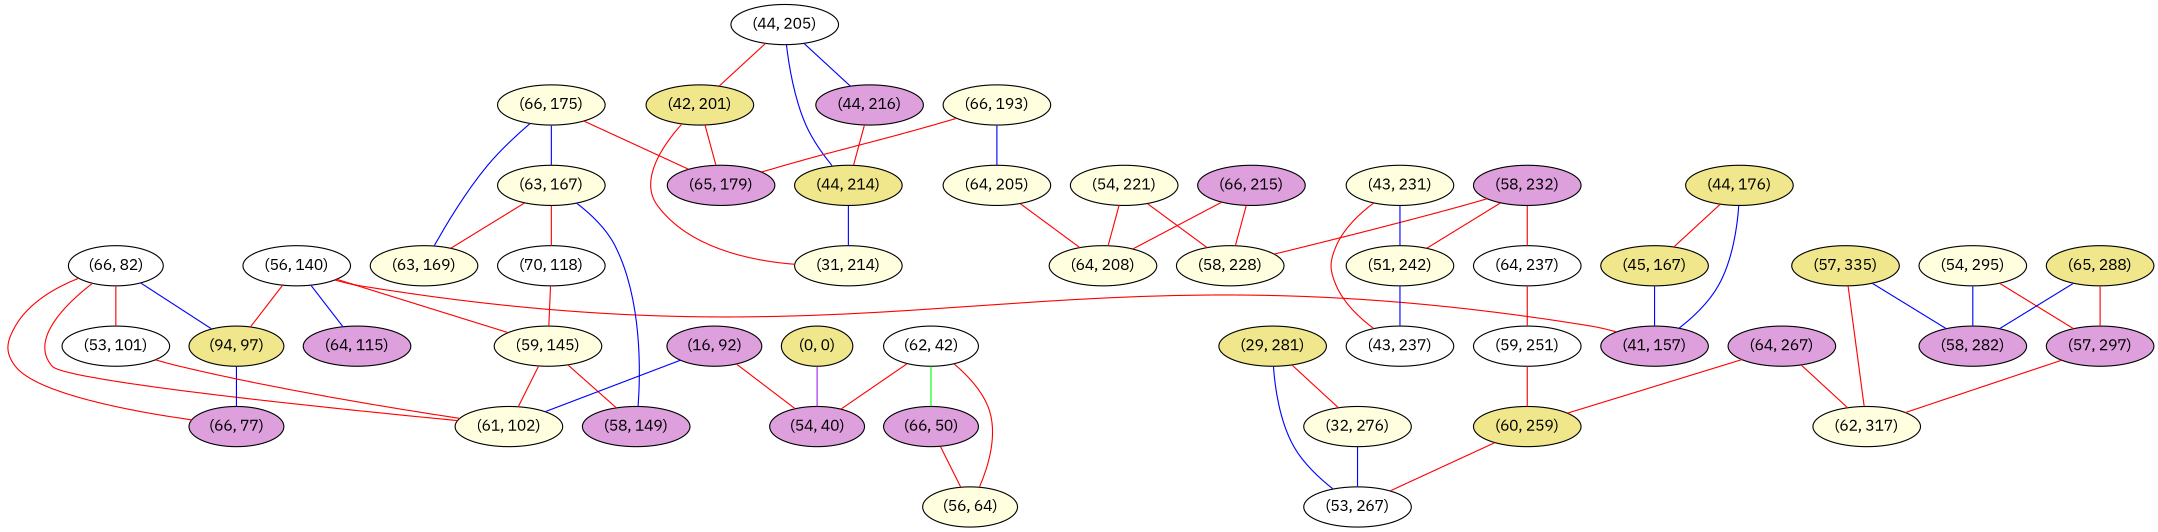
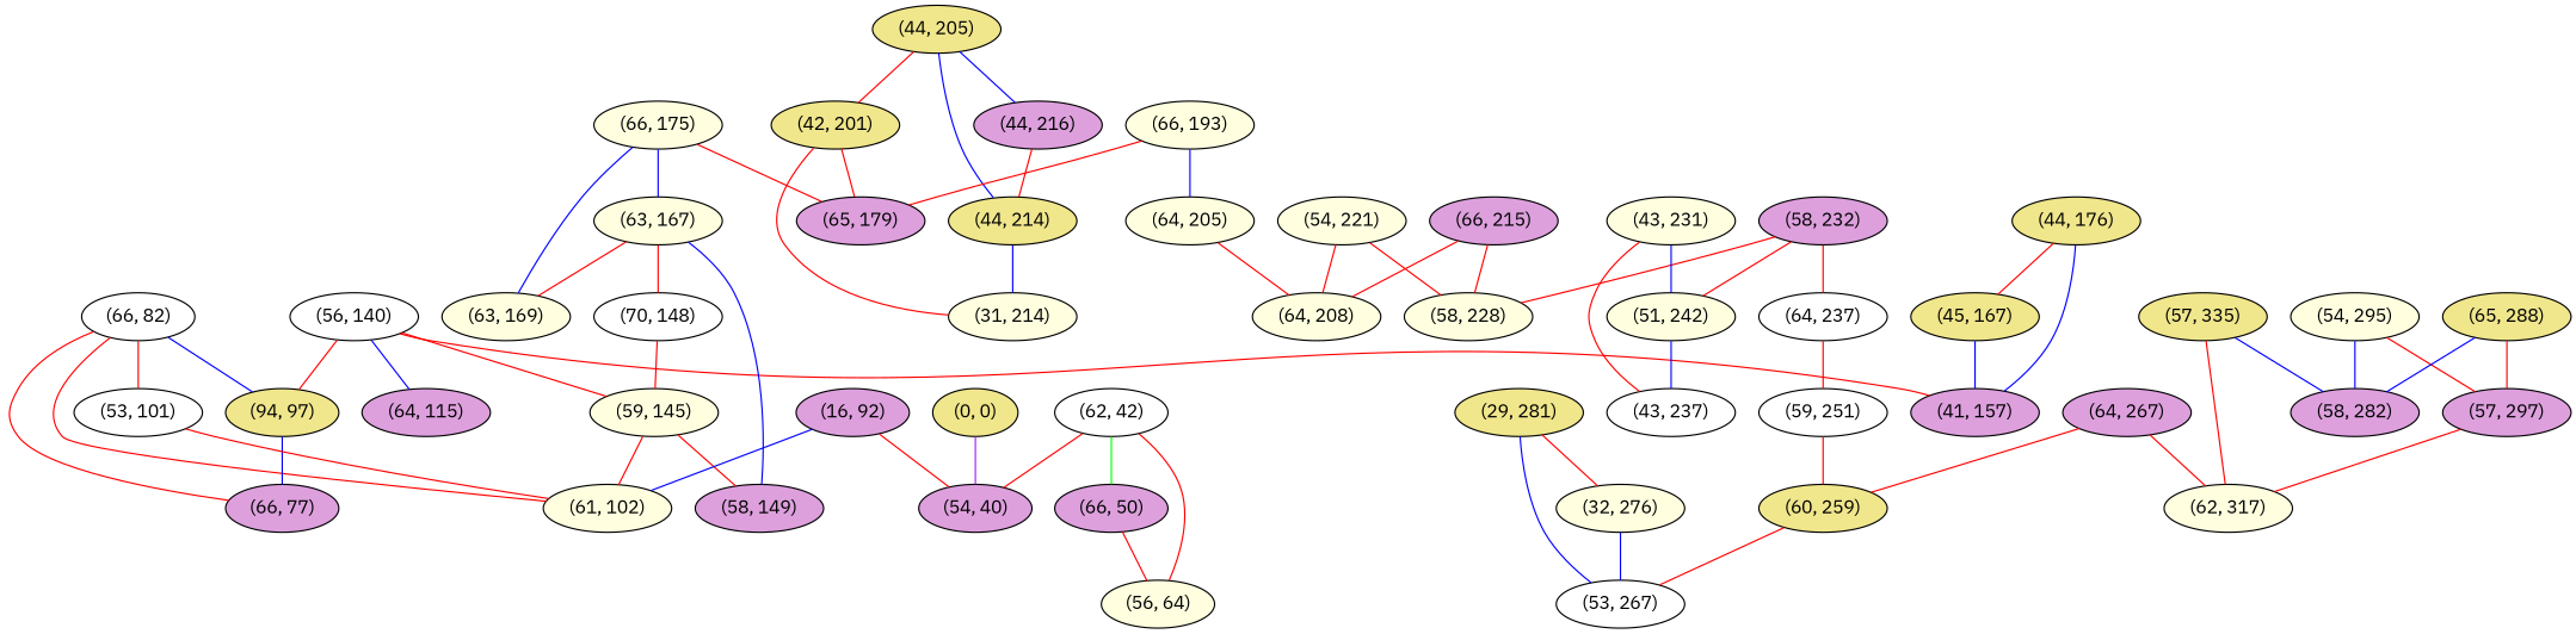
  graph {
    fontname="IBM Plex Sans"
    node [fillcolor=lightyellow fontname="IBM Plex Sans" style=filled]
    edge [color=red fontname="IBM Plex Sans" weight=1]
    "(66, 82)" [fillcolor=white]
    "(94, 97)" [fillcolor=khaki]
    "(66, 77)" [fillcolor=plum]
    "(53, 101)" [fillcolor=white]
    "(61, 102)"
-   "(44, 205)" [fillcolor=white]
+   "(44, 205)" [fillcolor=khaki]
    "(44, 216)" [fillcolor=plum]
    "(42, 201)" [fillcolor=khaki]
    "(44, 214)" [fillcolor=khaki]
    "(65, 179)" [fillcolor=plum]
    "(31, 214)"
    "(56, 140)" [fillcolor=white]
    "(59, 145)"
    "(64, 115)" [fillcolor=plum]
    "(41, 157)" [fillcolor=plum]
    "(58, 149)" [fillcolor=plum]
    "(66, 193)"
    "(64, 205)"
    "(64, 208)"
    "(62, 42)" [fillcolor=white]
    "(66, 50)" [fillcolor=plum]
    "(54, 40)" [fillcolor=plum]
    "(56, 64)"
    "(44, 176)" [fillcolor=khaki]
    "(45, 167)" [fillcolor=khaki]
    "(66, 175)"
    "(63, 167)"
    "(63, 169)"
-   "(70, 148)" [fillcolor=white label="(70, 118)"]
+   "(70, 148)" [fillcolor=white]
    "(58, 232)" [fillcolor=plum]
    "(64, 237)" [fillcolor=white]
    "(51, 242)"
    "(58, 228)"
    "(59, 251)" [fillcolor=white]
    "(43, 237)" [fillcolor=white]
    "(57, 335)" [fillcolor=khaki]
    "(58, 282)" [fillcolor=plum]
    "(62, 317)"
    "(43, 231)"
    "(64, 267)" [fillcolor=plum]
    "(60, 259)" [fillcolor=khaki]
    "(53, 267)" [fillcolor=white]
    "(66, 215)" [fillcolor=plum]
    "(54, 295)"
    "(57, 297)" [fillcolor=plum]
    "(54, 221)"
    "(0, 0)" [fillcolor=khaki]
    "(16, 92)" [fillcolor=plum]
    "(29, 281)" [fillcolor=khaki]
    "(32, 276)"
    "(65, 288)" [fillcolor=khaki]
    "(66, 82)" -- "(94, 97)" [color=blue weight=3]
    "(66, 82)" -- "(66, 77)"
    "(66, 82)" -- "(53, 101)"
    "(66, 82)" -- "(61, 102)"
    "(94, 97)" -- "(66, 77)" [color=blue weight=3]
    "(53, 101)" -- "(61, 102)"
    "(44, 205)" -- "(44, 216)" [color=blue weight=3]
    "(44, 205)" -- "(42, 201)"
    "(44, 205)" -- "(44, 214)" [color=blue weight=3]
    "(44, 216)" -- "(44, 214)"
    "(42, 201)" -- "(65, 179)"
    "(42, 201)" -- "(31, 214)"
    "(44, 214)" -- "(31, 214)" [color=blue weight=3]
    "(56, 140)" -- "(94, 97)"
    "(56, 140)" -- "(59, 145)"
    "(56, 140)" -- "(64, 115)" [color=blue weight=3]
    "(56, 140)" -- "(41, 157)"
    "(59, 145)" -- "(61, 102)"
    "(59, 145)" -- "(58, 149)"
    "(66, 193)" -- "(65, 179)"
    "(66, 193)" -- "(64, 205)" [color=blue weight=3]
    "(64, 205)" -- "(64, 208)"
    "(62, 42)" -- "(66, 50)" [color=green weight=2]
    "(62, 42)" -- "(54, 40)"
    "(62, 42)" -- "(56, 64)"
    "(66, 50)" -- "(56, 64)"
    "(44, 176)" -- "(41, 157)" [color=blue weight=3]
    "(44, 176)" -- "(45, 167)"
    "(45, 167)" -- "(41, 157)" [color=blue weight=3]
    "(66, 175)" -- "(65, 179)"
    "(66, 175)" -- "(63, 167)" [color=blue weight=3]
    "(66, 175)" -- "(63, 169)" [color=blue weight=3]
    "(63, 167)" -- "(58, 149)" [color=blue weight=3]
    "(63, 167)" -- "(63, 169)"
    "(63, 167)" -- "(70, 148)" [weight=3]
    "(70, 148)" -- "(59, 145)"
    "(58, 232)" -- "(64, 237)"
    "(58, 232)" -- "(51, 242)"
    "(58, 232)" -- "(58, 228)"
    "(64, 237)" -- "(59, 251)"
    "(51, 242)" -- "(43, 237)" [color=blue weight=3]
    "(59, 251)" -- "(60, 259)"
    "(57, 335)" -- "(58, 282)" [color=blue weight=3]
    "(57, 335)" -- "(62, 317)"
    "(43, 231)" -- "(51, 242)" [color=blue weight=3]
    "(43, 231)" -- "(43, 237)"
    "(64, 267)" -- "(62, 317)"
    "(64, 267)" -- "(60, 259)"
    "(60, 259)" -- "(53, 267)"
    "(66, 215)" -- "(64, 208)"
    "(66, 215)" -- "(58, 228)"
    "(54, 295)" -- "(58, 282)" [color=blue weight=3]
    "(54, 295)" -- "(57, 297)"
    "(57, 297)" -- "(62, 317)"
    "(54, 221)" -- "(64, 208)"
    "(54, 221)" -- "(58, 228)"
    "(0, 0)" -- "(54, 40)" [color=purple weight=4]
    "(16, 92)" -- "(61, 102)" [color=blue weight=3]
    "(16, 92)" -- "(54, 40)"
    "(29, 281)" -- "(53, 267)" [color=blue weight=3]
    "(29, 281)" -- "(32, 276)"
    "(32, 276)" -- "(53, 267)" [color=blue weight=3]
    "(65, 288)" -- "(58, 282)" [color=blue weight=3]
    "(65, 288)" -- "(57, 297)"
  }
